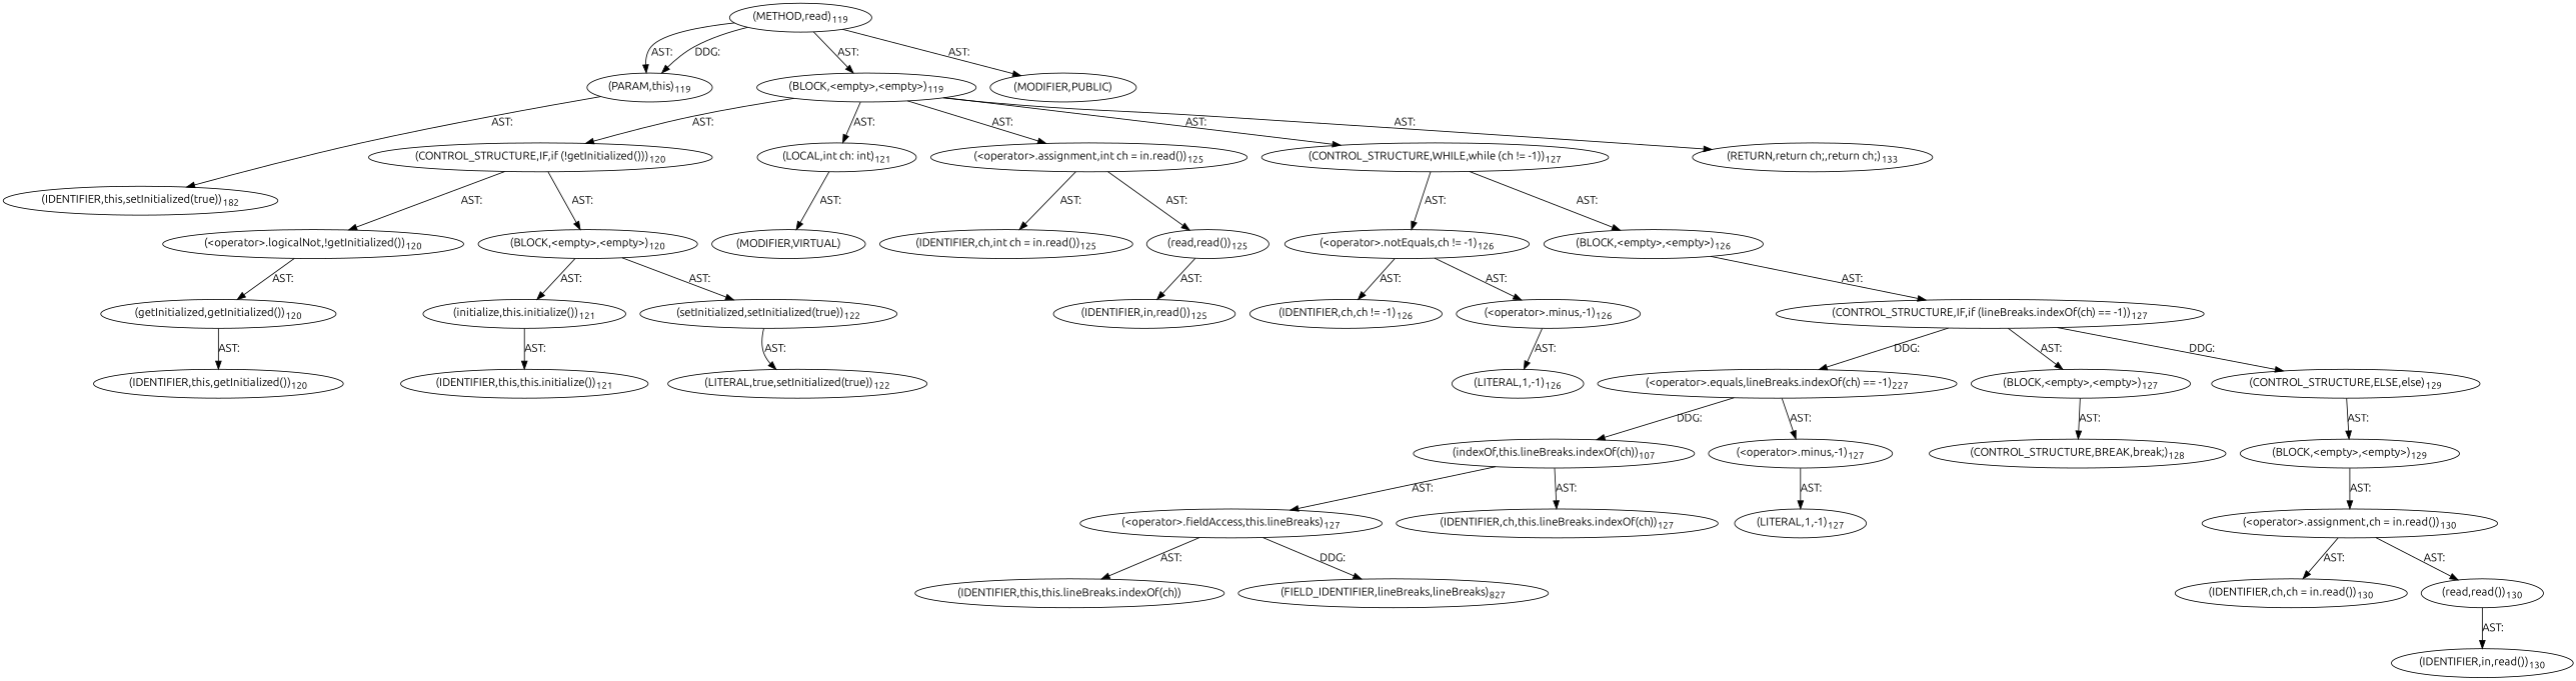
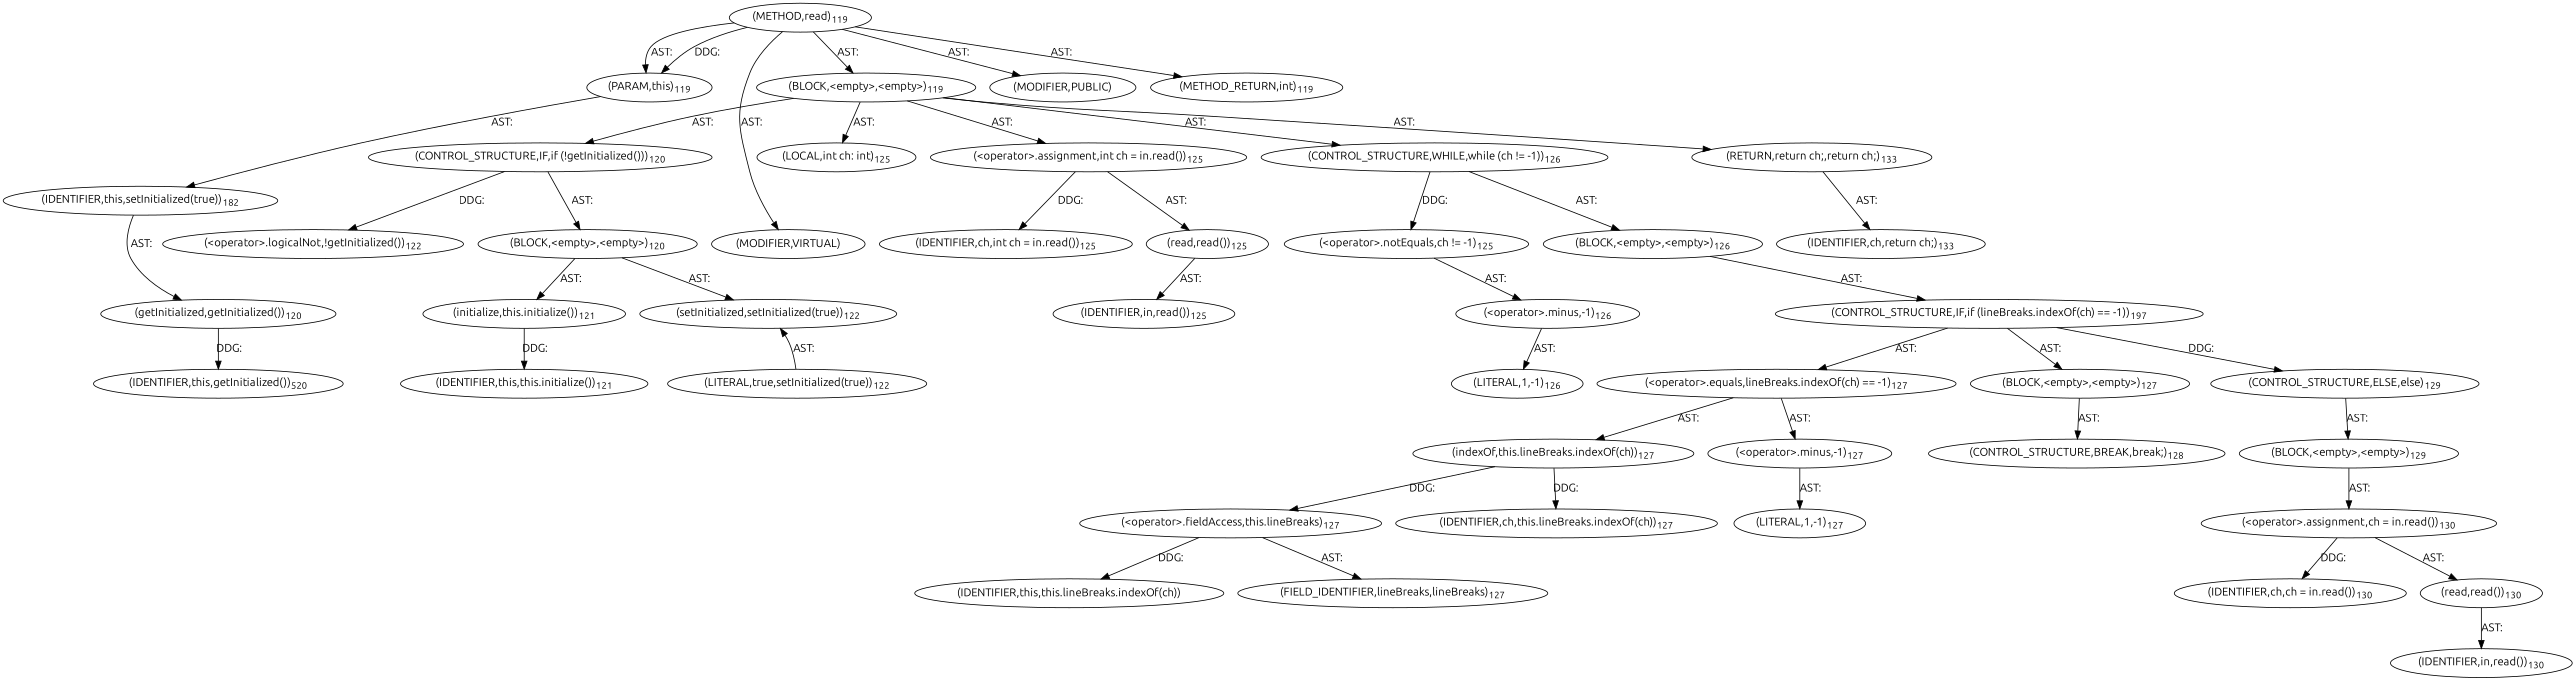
  digraph {
    fontname=Ubuntu
    node [fontname=Ubuntu]
    edge [fontname=Ubuntu]
    n1 [label=<(METHOD,read)<SUB>119</SUB>>]
    n2 [label=<(PARAM,this)<SUB>119</SUB>>]
    n3 [label=<(BLOCK,&lt;empty&gt;,&lt;empty&gt;)<SUB>119</SUB>>]
    n4 [label=<(MODIFIER,PUBLIC)>]
    n5 [label=<(MODIFIER,VIRTUAL)>]
+   n6 [label=<(METHOD_RETURN,int)<SUB>119</SUB>>]
    n7 [label=<(IDENTIFIER,this,setInitialized(true))<SUB>182</SUB>>]
    n8 [label=<(CONTROL_STRUCTURE,IF,if (!getInitialized()))<SUB>120</SUB>>]
-   n9 [label=<(LOCAL,int ch: int)<SUB>121</SUB>>]
+   n9 [label=<(LOCAL,int ch: int)<SUB>125</SUB>>]
    n10 [label=<(&lt;operator&gt;.assignment,int ch = in.read())<SUB>125</SUB>>]
-   n11 [label=<(CONTROL_STRUCTURE,WHILE,while (ch != -1))<SUB>127</SUB>>]
+   n11 [label=<(CONTROL_STRUCTURE,WHILE,while (ch != -1))<SUB>126</SUB>>]
    n12 [label=<(RETURN,return ch;,return ch;)<SUB>133</SUB>>]
-   n13 [label=<(&lt;operator&gt;.logicalNot,!getInitialized())<SUB>120</SUB>>]
+   n13 [label=<(&lt;operator&gt;.logicalNot,!getInitialized())<SUB>122</SUB>>]
    n14 [label=<(BLOCK,&lt;empty&gt;,&lt;empty&gt;)<SUB>120</SUB>>]
    n15 [label=<(IDENTIFIER,ch,int ch = in.read())<SUB>125</SUB>>]
    n16 [label=<(read,read())<SUB>125</SUB>>]
-   n17 [label=<(&lt;operator&gt;.notEquals,ch != -1)<SUB>126</SUB>>]
+   n17 [label=<(&lt;operator&gt;.notEquals,ch != -1)<SUB>125</SUB>>]
    n18 [label=<(BLOCK,&lt;empty&gt;,&lt;empty&gt;)<SUB>126</SUB>>]
+   n19 [label=<(IDENTIFIER,ch,return ch;)<SUB>133</SUB>>]
    n20 [label=<(getInitialized,getInitialized())<SUB>120</SUB>>]
    n21 [label=<(initialize,this.initialize())<SUB>121</SUB>>]
    n22 [label=<(setInitialized,setInitialized(true))<SUB>122</SUB>>]
-   n23 [label=<(IDENTIFIER,this,getInitialized())<SUB>120</SUB>>]
+   n23 [label=<(IDENTIFIER,this,getInitialized())<SUB>520</SUB>>]
    n24 [label=<(IDENTIFIER,this,this.initialize())<SUB>121</SUB>>]
    n25 [label=<(LITERAL,true,setInitialized(true))<SUB>122</SUB>>]
    n26 [label=<(IDENTIFIER,in,read())<SUB>125</SUB>>]
-   n27 [label=<(IDENTIFIER,ch,ch != -1)<SUB>126</SUB>>]
    n28 [label=<(&lt;operator&gt;.minus,-1)<SUB>126</SUB>>]
-   n29 [label=<(CONTROL_STRUCTURE,IF,if (lineBreaks.indexOf(ch) == -1))<SUB>127</SUB>>]
+   n29 [label=<(CONTROL_STRUCTURE,IF,if (lineBreaks.indexOf(ch) == -1))<SUB>197</SUB>>]
    n30 [label=<(LITERAL,1,-1)<SUB>126</SUB>>]
-   n31 [label=<(&lt;operator&gt;.equals,lineBreaks.indexOf(ch) == -1)<SUB>227</SUB>>]
+   n31 [label=<(&lt;operator&gt;.equals,lineBreaks.indexOf(ch) == -1)<SUB>127</SUB>>]
    n32 [label=<(BLOCK,&lt;empty&gt;,&lt;empty&gt;)<SUB>127</SUB>>]
    n33 [label=<(CONTROL_STRUCTURE,ELSE,else)<SUB>129</SUB>>]
-   n34 [label=<(indexOf,this.lineBreaks.indexOf(ch))<SUB>107</SUB>>]
+   n34 [label=<(indexOf,this.lineBreaks.indexOf(ch))<SUB>127</SUB>>]
    n35 [label=<(&lt;operator&gt;.minus,-1)<SUB>127</SUB>>]
    n36 [label=<(CONTROL_STRUCTURE,BREAK,break;)<SUB>128</SUB>>]
    n37 [label=<(BLOCK,&lt;empty&gt;,&lt;empty&gt;)<SUB>129</SUB>>]
    n38 [label=<(&lt;operator&gt;.fieldAccess,this.lineBreaks)<SUB>127</SUB>>]
    n39 [label=<(IDENTIFIER,ch,this.lineBreaks.indexOf(ch))<SUB>127</SUB>>]
    n40 [label=<(LITERAL,1,-1)<SUB>127</SUB>>]
    n41 [label=<(IDENTIFIER,this,this.lineBreaks.indexOf(ch))>]
-   n42 [label=<(FIELD_IDENTIFIER,lineBreaks,lineBreaks)<SUB>827</SUB>>]
+   n42 [label=<(FIELD_IDENTIFIER,lineBreaks,lineBreaks)<SUB>127</SUB>>]
    n43 [label=<(&lt;operator&gt;.assignment,ch = in.read())<SUB>130</SUB>>]
    n44 [label=<(IDENTIFIER,ch,ch = in.read())<SUB>130</SUB>>]
    n45 [label=<(read,read())<SUB>130</SUB>>]
    n46 [label=<(IDENTIFIER,in,read())<SUB>130</SUB>>]
    n1 -> n2 [label="AST: "]
    n1 -> n2 [label="DDG: "]
    n1 -> n3 [label="AST: "]
    n1 -> n4 [label="AST: "]
-   n9 -> n5 [label="AST: "]
+   n1 -> n5 [label="AST: "]
+   n1 -> n6 [label="AST: "]
    n2 -> n7 [label="AST: "]
    n3 -> n8 [label="AST: "]
    n3 -> n9 [label="AST: "]
    n3 -> n10 [label="AST: "]
    n3 -> n11 [label="AST: "]
    n3 -> n12 [label="AST: "]
-   n8 -> n13 [label="AST: "]
+   n8 -> n13 [label="DDG: "]
    n8 -> n14 [label="AST: "]
-   n10 -> n15 [label="AST: "]
+   n10 -> n15 [label="DDG: "]
    n10 -> n16 [label="AST: "]
-   n11 -> n17 [label="AST: "]
+   n11 -> n17 [label="DDG: "]
    n11 -> n18 [label="AST: "]
-   n13 -> n20 [label="AST: "]
+   n12 -> n19 [label="AST: "]
+   n7 -> n20 [label="AST: "]
    n14 -> n21 [label="AST: "]
    n14 -> n22 [label="AST: "]
    n16 -> n26 [label="AST: "]
-   n17 -> n27 [label="AST: "]
    n17 -> n28 [label="AST: "]
    n18 -> n29 [label="AST: "]
-   n20 -> n23 [label="AST: "]
-   n21 -> n24 [label="AST: "]
-   n22 -> n25 [label="AST: "]
+   n20 -> n23 [label="DDG: "]
+   n21 -> n24 [label="DDG: "]
+   n25 -> n22 [label="AST: "]
    n28 -> n30 [label="AST: "]
-   n29 -> n31 [label="DDG: "]
+   n29 -> n31 [label="AST: "]
    n29 -> n32 [label="AST: "]
    n29 -> n33 [label="DDG: "]
-   n31 -> n34 [label="DDG: "]
+   n31 -> n34 [label="AST: "]
    n31 -> n35 [label="AST: "]
    n32 -> n36 [label="AST: "]
    n33 -> n37 [label="AST: "]
-   n34 -> n38 [label="AST: "]
-   n34 -> n39 [label="AST: "]
+   n34 -> n38 [label="DDG: "]
+   n34 -> n39 [label="DDG: "]
    n35 -> n40 [label="AST: "]
    n37 -> n43 [label="AST: "]
-   n38 -> n41 [label="AST: "]
-   n38 -> n42 [label="DDG: "]
-   n43 -> n44 [label="AST: "]
+   n38 -> n41 [label="DDG: "]
+   n38 -> n42 [label="AST: "]
+   n43 -> n44 [label="DDG: "]
    n43 -> n45 [label="AST: "]
    n45 -> n46 [label="AST: "]
  }
